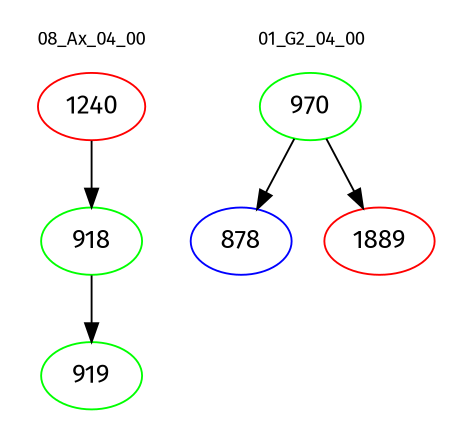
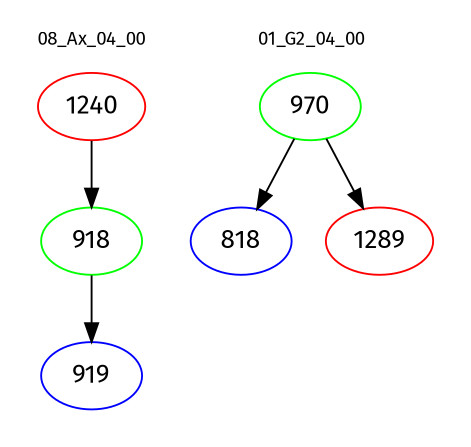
  digraph {
    fontname="Fira Sans"
    node [color=green fontname="Fira Sans"]
    edge [color=black fontname="Fira Sans"]
    n1 [label=918]
-   n2 [label=919]
+   n2 [color=blue label=919]
    n3 [color=red label=1240]
    n4 [label=970]
-   n5 [color=blue label=878]
-   n6 [color=red label=1889]
+   n5 [color=blue label=818]
+   n6 [color=red label=1289]
    subgraph cluster_1 {
      color=white
      fontsize=10
      label="08_Ax_04_00"
      n1
      n2
      n3
    }
    subgraph cluster_2 {
      color=white
      fontsize=10
      label="01_G2_04_00"
      n4
      n5
      n6
    }
    n1 -> n2
    n3 -> n1
    n4 -> n5
    n4 -> n6
  }
